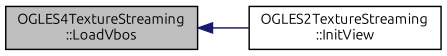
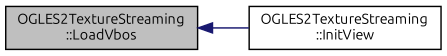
  digraph {
    rankdir=LR
    fontname=Ubuntu
    node [color=black fontname=Ubuntu fontsize=10 shape=record style=filled]
-   n1 [fillcolor=grey75 fontcolor=black height=0.2 label="OGLES4TextureStreaming\l::LoadVbos" width=0.4]
+   n1 [fillcolor=grey75 fontcolor=black height=0.2 label="OGLES2TextureStreaming\l::LoadVbos" width=0.4]
    n2 [fillcolor=white height=0.2 label="OGLES2TextureStreaming\l::InitView" width=0.4]
    n1 -> n2 [color=midnightblue dir=back fontname=Ubuntu fontsize=10 labelfontname=Helvetica labelfontsize=10 style=solid]
  }
